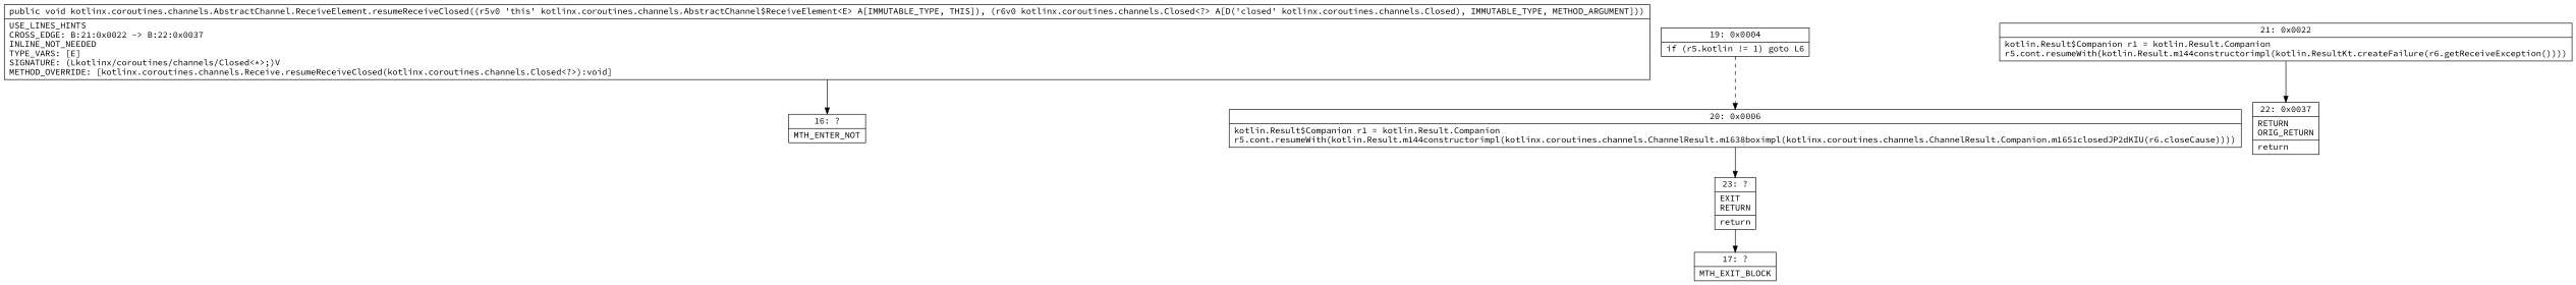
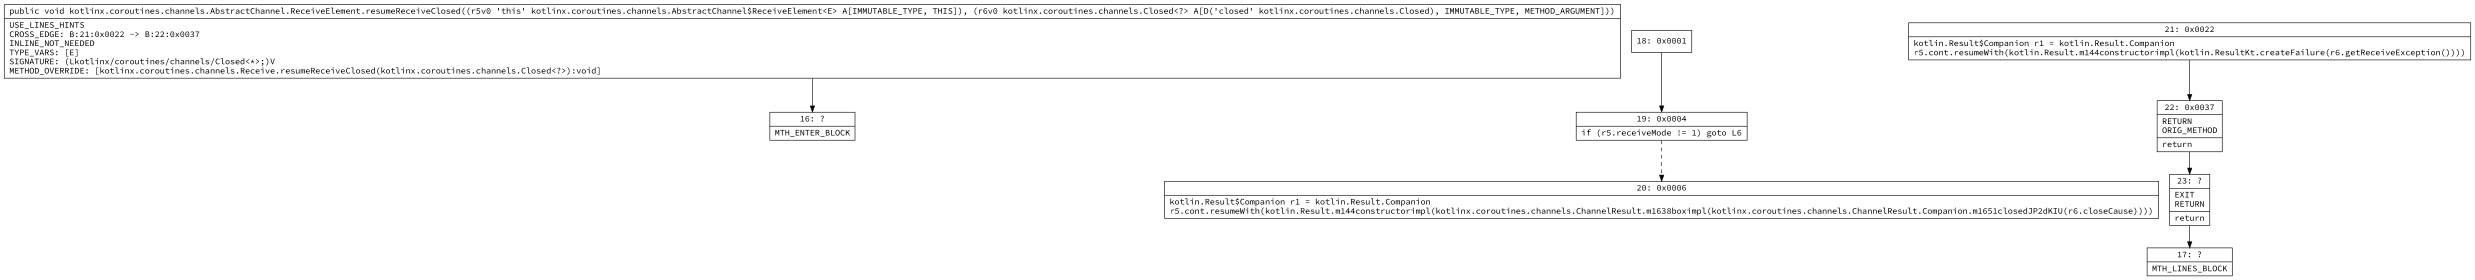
  digraph {
    fontname="Source Code Pro"
    node [fontname="Source Code Pro" shape=record]
    edge [fontname="Source Code Pro"]
-   n1 [label="{16\:\ ?|MTH_ENTER_NOT\l}"]
-   n3 [label="{19\:\ 0x0004|if (r5.kotlin != 1) goto L6\l}"]
+   n1 [label="{16\:\ ?|MTH_ENTER_BLOCK\l}"]
+   n2 [label="{18\:\ 0x0001}"]
+   n3 [label="{19\:\ 0x0004|if (r5.receiveMode != 1) goto L6\l}"]
    n4 [label="{20\:\ 0x0006|kotlin.Result$Companion r1 = kotlin.Result.Companion\lr5.cont.resumeWith(kotlin.Result.m144constructorimpl(kotlinx.coroutines.channels.ChannelResult.m1638boximpl(kotlinx.coroutines.channels.ChannelResult.Companion.m1651closedJP2dKIU(r6.closeCause))))\l}"]
    n5 [label="{23\:\ ?|EXIT\lRETURN\l|return\l}"]
    n6 [label="{21\:\ 0x0022|kotlin.Result$Companion r1 = kotlin.Result.Companion\lr5.cont.resumeWith(kotlin.Result.m144constructorimpl(kotlin.ResultKt.createFailure(r6.getReceiveException())))\l}"]
-   n7 [label="{22\:\ 0x0037|RETURN\lORIG_RETURN\l|return\l}"]
-   n8 [label="{17\:\ ?|MTH_EXIT_BLOCK\l}"]
+   n7 [label="{22\:\ 0x0037|RETURN\lORIG_METHOD\l|return\l}"]
+   n8 [label="{17\:\ ?|MTH_LINES_BLOCK\l}"]
    n9 [label="{public void kotlinx.coroutines.channels.AbstractChannel.ReceiveElement.resumeReceiveClosed((r5v0 'this' kotlinx.coroutines.channels.AbstractChannel$ReceiveElement\<E\> A[IMMUTABLE_TYPE, THIS]), (r6v0 kotlinx.coroutines.channels.Closed\<?\> A[D('closed' kotlinx.coroutines.channels.Closed), IMMUTABLE_TYPE, METHOD_ARGUMENT]))  | USE_LINES_HINTS\lCROSS_EDGE: B:21:0x0022 \-\> B:22:0x0037\lINLINE_NOT_NEEDED\lTYPE_VARS: [E]\lSIGNATURE: (Lkotlinx\/coroutines\/channels\/Closed\<*\>;)V\lMETHOD_OVERRIDE: [kotlinx.coroutines.channels.Receive.resumeReceiveClosed(kotlinx.coroutines.channels.Closed\<?\>):void]\l}"]
+   n2 -> n3
    n3 -> n4 [style=dashed]
-   n4 -> n5
+   n7 -> n5
    n5 -> n8
    n6 -> n7
    n9 -> n1
  }
